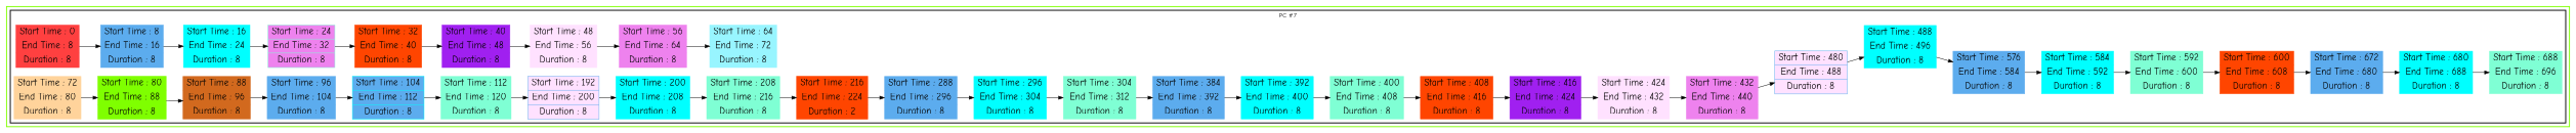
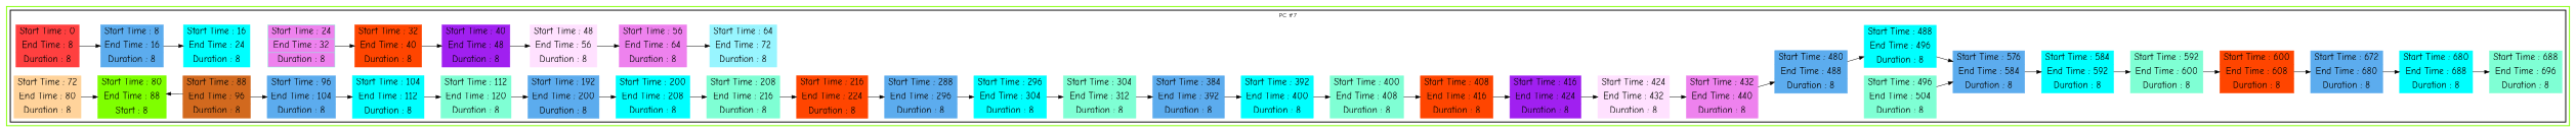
  digraph {
    fontname="Comic Neue"
    rankdir=LR
    node [color=steelblue2 fontname="Comic Neue" fontsize=20 shape=record style=filled]
    edge [fontname="Comic Neue"]
    n1 [color=brown1 label="Start Time : 0 | End Time : 8 | Duration : 8"]
    n2 [label="Start Time : 8 | End Time : 16 | Duration : 8"]
    n3 [color=aqua label="Start Time : 16 | End Time : 24 | Duration : 8"]
    n4 [color=aquamarine fillcolor=violet label="Start Time : 24 | End Time : 32 | Duration : 8"]
    n5 [color=orangered1 label="Start Time : 32 | End Time : 40 | Duration : 8"]
    n6 [color=x11purple label="Start Time : 40 | End Time : 48 | Duration : 8"]
    n7 [color=thistle1 label="Start Time : 48 | End Time : 56 | Duration : 8"]
    n8 [color=violet label="Start Time : 56 | End Time : 64 | Duration : 8"]
    n9 [color=cadetblue1 label="Start Time : 64 | End Time : 72 | Duration : 8"]
    n10 [color=burlywood1 label="Start Time : 72 | End Time : 80 | Duration : 8"]
-   n11 [color=chartreuse label="Start Time : 80 | End Time : 88 | Duration : 8"]
+   n11 [color=chartreuse label="Start Time : 80 | End Time : 88 | Start : 8"]
    n12 [color=chocolate label="Start Time : 88 | End Time : 96 | Duration : 8"]
    n13 [label="Start Time : 96 | End Time : 104 | Duration : 8"]
-   n14 [color=aqua label="Start Time : 104 | End Time : 112 | Duration : 8" fillcolor=steelblue2]
+   n14 [color=aqua label="Start Time : 104 | End Time : 112 | Duration : 8"]
    n15 [color=aquamarine label="Start Time : 112 | End Time : 120 | Duration : 8"]
-   n16 [label="Start Time : 192 | End Time : 200 | Duration : 8" fillcolor=thistle1]
+   n16 [label="Start Time : 192 | End Time : 200 | Duration : 8"]
    n17 [color=aqua label="Start Time : 200 | End Time : 208 | Duration : 8"]
    n18 [color=aquamarine label="Start Time : 208 | End Time : 216 | Duration : 8"]
-   n19 [color=orangered1 label="Start Time : 216 | End Time : 224 | Duration : 2"]
+   n19 [color=orangered1 label="Start Time : 216 | End Time : 224 | Duration : 8"]
    n20 [label="Start Time : 288 | End Time : 296 | Duration : 8"]
    n21 [color=aqua label="Start Time : 296 | End Time : 304 | Duration : 8"]
    n22 [color=aquamarine label="Start Time : 304 | End Time : 312 | Duration : 8"]
    n23 [label="Start Time : 384 | End Time : 392 | Duration : 8"]
    n24 [color=aqua label="Start Time : 392 | End Time : 400 | Duration : 8"]
    n25 [color=aquamarine label="Start Time : 400 | End Time : 408 | Duration : 8"]
    n26 [color=orangered1 label="Start Time : 408 | End Time : 416 | Duration : 8"]
    n27 [color=x11purple label="Start Time : 416 | End Time : 424 | Duration : 8"]
    n28 [color=thistle1 label="Start Time : 424 | End Time : 432 | Duration : 8"]
    n29 [color=violet label="Start Time : 432 | End Time : 440 | Duration : 8"]
-   n30 [label="Start Time : 480 | End Time : 488 | Duration : 8" fillcolor=thistle1]
+   n30 [label="Start Time : 480 | End Time : 488 | Duration : 8"]
    n31 [color=aqua label="Start Time : 488 | End Time : 496 | Duration : 8"]
+   n32 [color=aquamarine label="Start Time : 496 | End Time : 504 | Duration : 8"]
    n33 [label="Start Time : 576 | End Time : 584 | Duration : 8"]
    n34 [color=aqua label="Start Time : 584 | End Time : 592 | Duration : 8"]
    n35 [color=aquamarine label="Start Time : 592 | End Time : 600 | Duration : 8"]
    n36 [color=orangered1 label="Start Time : 600 | End Time : 608 | Duration : 8"]
    n37 [label="Start Time : 672 | End Time : 680 | Duration : 8"]
    n38 [color=aqua label="Start Time : 680 | End Time : 688 | Duration : 8"]
    n39 [color=aquamarine label="Start Time : 688 | End Time : 696 | Duration : 8"]
    subgraph cluster_1 {
      color=chartreuse
      style=bold
      subgraph cluster_2 {
        color=black
        label="PC #7"
        style=bold
        n1
        n2
        n3
        n4
        n5
        n6
        n7
        n8
        n9
        n10
        n11
        n12
        n13
        n14
        n15
        n16
        n17
        n18
        n19
        n20
        n21
        n22
        n23
        n24
        n25
        n26
        n27
        n28
        n29
        n30
        n31
+       n32
        n33
        n34
        n35
        n36
        n37
        n38
        n39
      }
    }
    n1 -> n2
    n2 -> n3
-   n3 -> n4
    n4 -> n5
    n5 -> n6
    n6 -> n7
    n7 -> n8
    n8 -> n9
    n10 -> n11
-   n11 -> n12
+   n12 -> n11
    n12 -> n13
    n13 -> n14
    n14 -> n15
    n15 -> n16
    n16 -> n17
    n17 -> n18
    n18 -> n19
    n19 -> n20
    n20 -> n21
    n21 -> n22
    n22 -> n23
    n23 -> n24
    n24 -> n25
    n25 -> n26
    n26 -> n27
    n27 -> n28
    n28 -> n29
    n29 -> n30
    n30 -> n31
    n31 -> n33
+   n32 -> n33
    n33 -> n34
    n34 -> n35
    n35 -> n36
    n36 -> n37
    n37 -> n38
    n38 -> n39
  }
